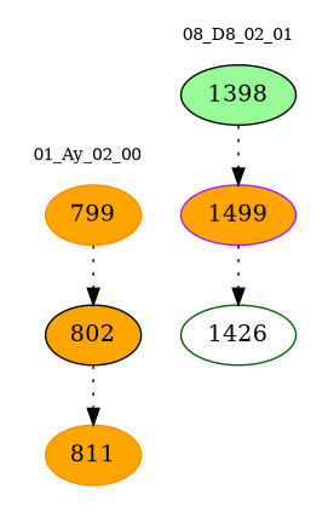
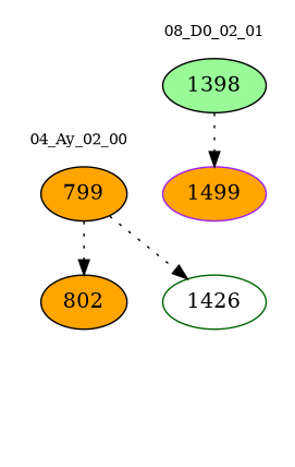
  digraph {
    node [color=darkorange fillcolor=orange style=filled]
    edge [color=black style=dotted]
-   n1 [label=799]
+   n1 [color=black label=799]
    n2 [color=black label=802]
-   n3 [label=811]
    n4 [color=black fillcolor=palegreen label=1398]
    n5 [color=purple label=1499]
    n6 [color=darkgreen fillcolor=white label=1426]
    subgraph cluster_1 {
      color=white
      fontsize=10
-     label="01_Ay_02_00"
+     label="04_Ay_02_00"
      n1
      n2
-     n3
    }
    subgraph cluster_2 {
      color=white
      fontsize=10
-     label="08_D8_02_01"
+     label="08_D0_02_01"
      n4
      n5
      n6
    }
    n1 -> n2
-   n2 -> n3
    n4 -> n5
-   n5 -> n6
+   n1 -> n6
  }
